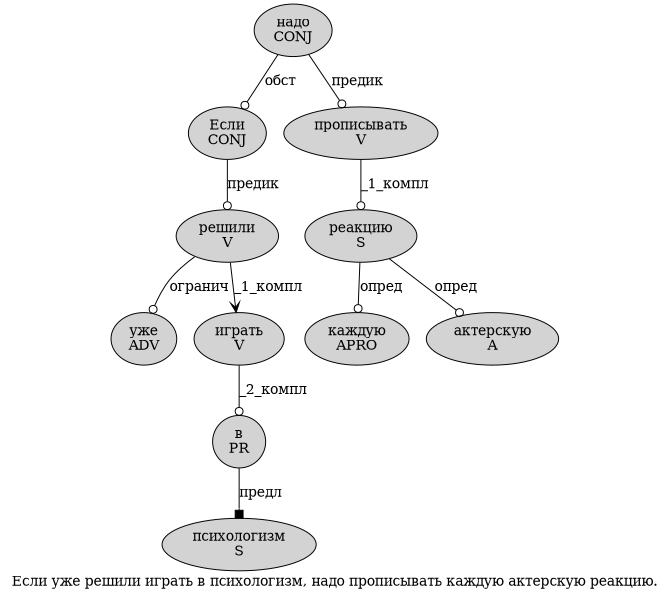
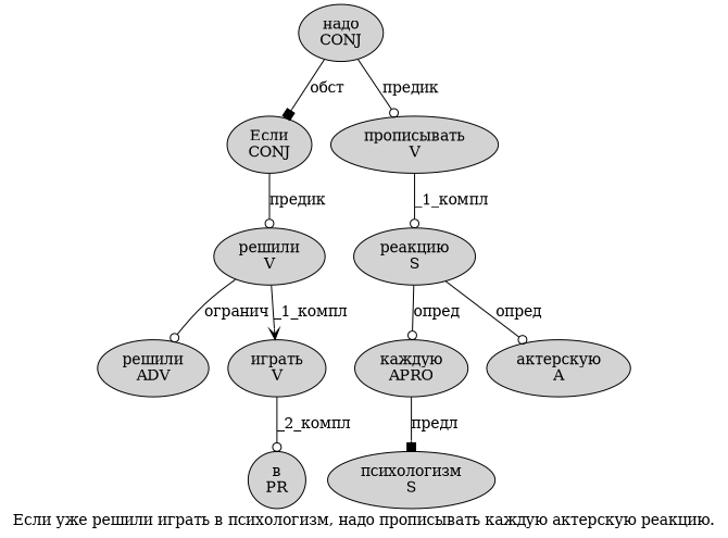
  digraph {
    label="Если уже решили играть в психологизм, надо прописывать каждую актерскую реакцию."
    node [fillcolor=lightgray penwidth=1 shape=ellipse style=filled]
    edge [arrowhead=odot]
    n1 [label="Если\nCONJ"]
    n2 [label="решили\nV"]
-   n3 [label="уже\nADV"]
+   n3 [label="решили\nADV"]
    n4 [label="играть\nV"]
    n5 [label="в\nPR"]
    n6 [label="психологизм\nS"]
    n7 [label="надо\nCONJ"]
    n8 [label="прописывать\nV"]
    n9 [label="реакцию\nS"]
    n10 [label="каждую\nAPRO"]
    n11 [label="актерскую\nA"]
    n1 -> n2 [label="предик"]
    n2 -> n3 [label="огранич"]
    n2 -> n4 [arrowhead=vee label="_1_компл"]
    n4 -> n5 [label="_2_компл"]
-   n5 -> n6 [arrowhead=box label="предл"]
-   n7 -> n1 [label="обст"]
+   n10 -> n6 [arrowhead=box label="предл"]
+   n7 -> n1 [arrowhead=box label="обст"]
    n7 -> n8 [label="предик"]
    n8 -> n9 [label="_1_компл"]
    n9 -> n10 [label="опред"]
    n9 -> n11 [label="опред"]
  }
